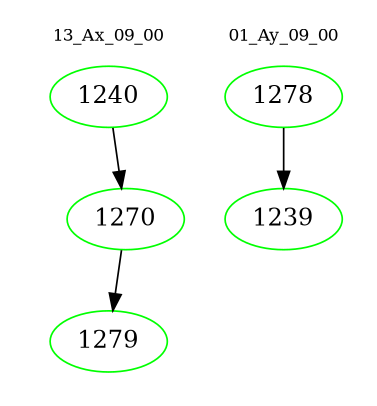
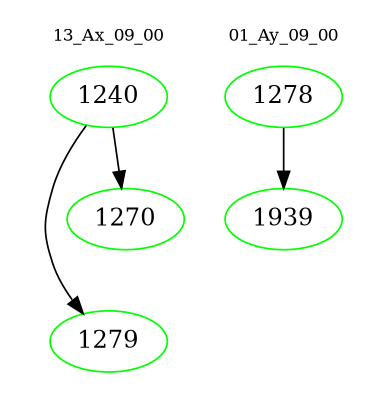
  digraph {
    node [color=green]
    edge [color=black]
    n1 [label=1240]
    n2 [label=1279]
    n3 [label=1270]
    n4 [label=1278]
-   n5 [label=1239]
+   n5 [label=1939]
    subgraph cluster_1 {
      color=white
      fontsize=10
      label="13_Ax_09_00"
      n1
      n2
      n3
    }
    subgraph cluster_2 {
      color=white
      fontsize=10
      label="01_Ay_09_00"
      n4
      n5
    }
-   n3 -> n2
+   n1 -> n2
    n1 -> n3
    n4 -> n5
  }
